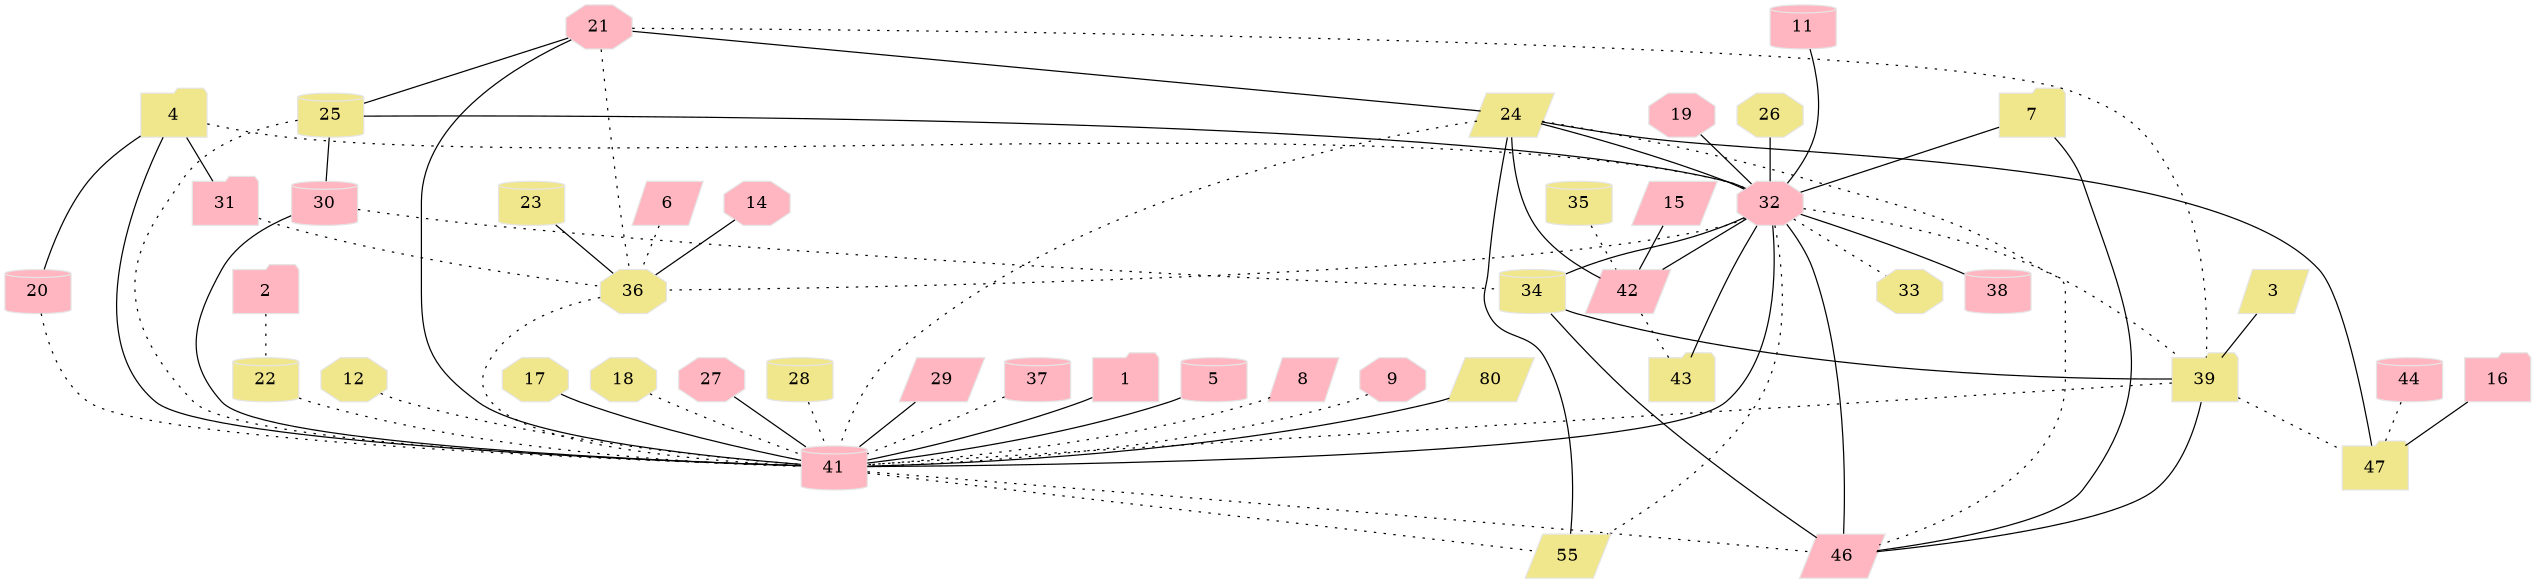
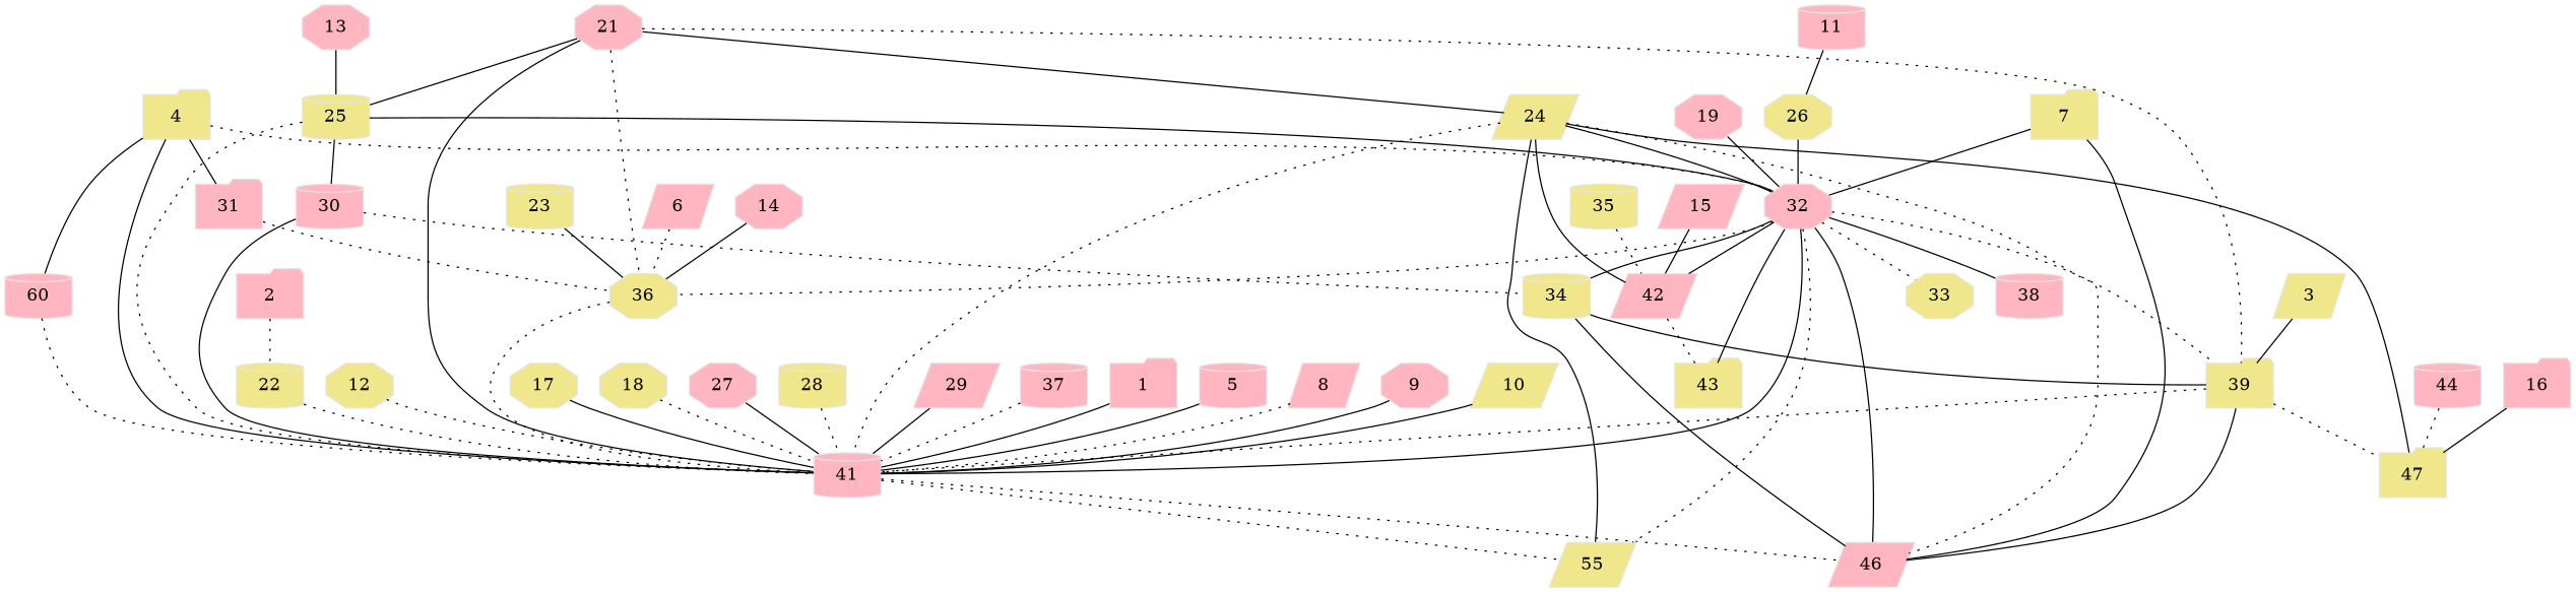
  graph {
    node [color=gray90 fillcolor=lightpink shape=cylinder style=filled]
    edge [style=solid weight=1.0]
    1 [shape=folder]
    41
    46 [shape=parallelogram]
    n4 [fillcolor=khaki label=55 shape=parallelogram]
    2 [shape=folder]
    22 [fillcolor=khaki]
    3 [fillcolor=khaki shape=parallelogram]
    39 [fillcolor=khaki shape=folder]
    47 [fillcolor=khaki shape=folder]
    4 [fillcolor=khaki shape=folder]
-   20
+   20 [label=60]
    31 [shape=folder]
    32 [shape=octagon]
    36 [fillcolor=khaki shape=octagon]
    42 [shape=parallelogram]
    34 [fillcolor=khaki]
    33 [fillcolor=khaki shape=octagon]
    38
    43 [fillcolor=khaki shape=folder]
    5
    6 [shape=parallelogram]
    7 [fillcolor=khaki shape=folder]
    8 [shape=parallelogram]
    9 [shape=octagon]
-   10 [fillcolor=khaki shape=parallelogram label=80]
+   10 [fillcolor=khaki shape=parallelogram]
    11
    12 [fillcolor=khaki shape=octagon]
+   13 [shape=octagon]
    25 [fillcolor=khaki]
    30
    14 [shape=octagon]
    15 [shape=parallelogram]
    16 [shape=folder]
    17 [fillcolor=khaki shape=octagon]
    18 [fillcolor=khaki shape=octagon]
    19 [shape=octagon]
    21 [shape=octagon]
    24 [fillcolor=khaki shape=parallelogram]
    23 [fillcolor=khaki]
    26 [fillcolor=khaki shape=octagon]
    27 [shape=octagon]
    28 [fillcolor=khaki]
    29 [shape=parallelogram]
    35 [fillcolor=khaki]
    37
    44
    1 -- 41
    41 -- 46 [style=dotted]
    41 -- n4 [style=dotted]
    2 -- 22 [style=dotted]
    22 -- 41 [style=dotted]
    3 -- 39
    39 -- 41 [style=dotted weight=2.0]
    39 -- 46
    39 -- 47 [style=dotted]
    4 -- 41
    4 -- 20
    4 -- 31
    4 -- 32 [style=dotted]
    20 -- 41 [style=dotted]
    31 -- 36 [style=dotted]
    32 -- 41
    32 -- 46
    32 -- n4 [style=dotted]
    32 -- 39 [style=dotted]
    32 -- 36 [style=dotted weight=2.0]
    32 -- 42
    32 -- 34 [weight=2.0]
    32 -- 33 [style=dotted]
    32 -- 38
    32 -- 43
    36 -- 41 [style=dotted]
    42 -- 43 [style=dotted]
    34 -- 46 [weight=2.0]
    34 -- 39
    5 -- 41
    6 -- 36 [style=dotted]
    7 -- 46
    7 -- 32
    8 -- 41 [style=dotted]
-   9 -- 41 [style=dotted]
+   9 -- 41
    10 -- 41
-   11 -- 32
+   11 -- 26
    12 -- 41 [style=dotted]
+   13 -- 25
    25 -- 41 [style=dotted]
    25 -- 32
    25 -- 30
    30 -- 41 [weight=2.0]
    30 -- 34 [style=dotted]
    14 -- 36
    15 -- 42
    16 -- 47
    17 -- 41
    18 -- 41 [style=dotted]
    19 -- 32
    21 -- 41
    21 -- 39 [style=dotted]
    21 -- 36 [style=dotted]
    21 -- 25
    21 -- 24
    24 -- 41 [style=dotted]
    24 -- 46 [style=dotted]
    24 -- n4 [weight=2.0]
    24 -- 47
    24 -- 32 [weight=2.0]
    24 -- 42
    23 -- 36
    26 -- 32
    27 -- 41
    28 -- 41 [style=dotted]
    29 -- 41
    35 -- 42 [style=dotted]
    37 -- 41 [style=dotted]
    44 -- 47 [style=dotted]
  }
